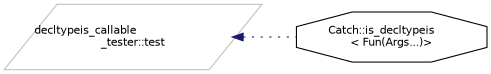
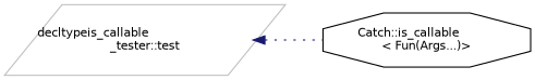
  digraph {
    rankdir=LR
    node [fillcolor=white fontname=Helvetica fontsize=10 style=filled]
    n1 [color=grey75 height=0.2 label="decltypeis_callable\l_tester::test" shape=parallelogram width=0.4]
-   n2 [color=black height=0.2 label="Catch::is_decltypeis\l\< Fun(Args...)\>" shape=octagon width=0.4]
+   n2 [color=black height=0.2 label="Catch::is_callable\l\< Fun(Args...)\>" shape=octagon width=0.4]
    n1 -> n2 [color=midnightblue dir=back fontname=Helvetica fontsize=10 labelfontname=Helvetica labelfontsize=10 style=dotted]
  }
